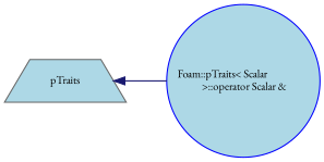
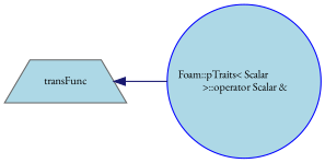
  digraph {
    rankdir=LR
    fontname="EB Garamond"
    node [fillcolor=lightblue fontname="EB Garamond" fontsize=10 style=filled]
-   n1 [color=gray40 fontcolor=black height=0.2 label=pTraits shape=trapezium width=0.4]
+   n1 [color=gray40 fontcolor=black height=0.2 label=transFunc shape=trapezium width=0.4]
    n2 [color=blue height=0.2 label="Foam::pTraits\< Scalar\l \>::operator Scalar &" shape=circle width=0.4]
    n1 -> n2 [color=midnightblue dir=back fontname="EB Garamond" fontsize=10 labelfontname=Helvetica labelfontsize=10 style=solid]
  }
